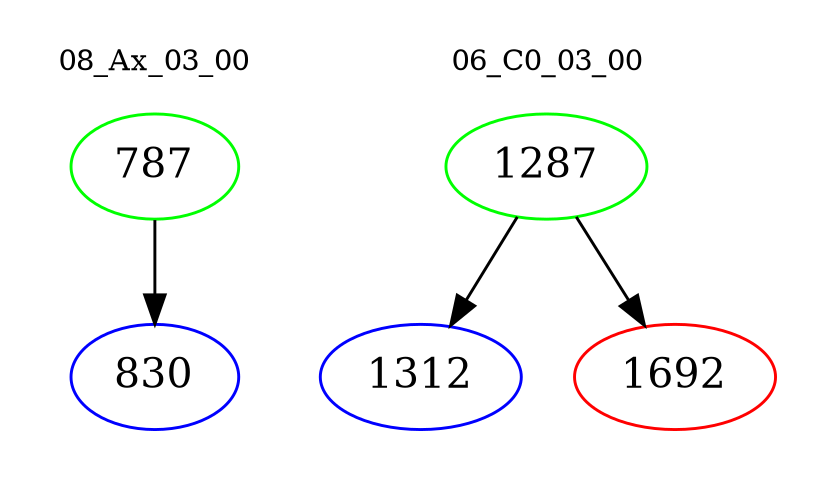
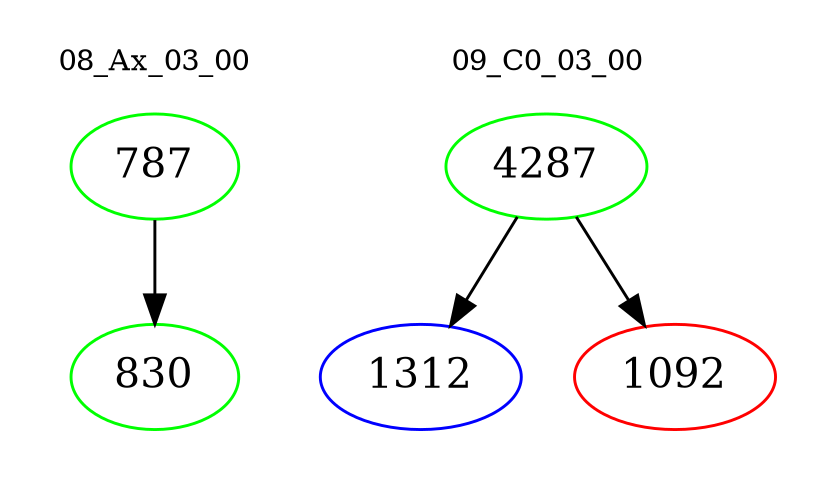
  digraph {
    node [color=green]
    edge [color=black]
    n1 [label=787]
-   n2 [color=blue label=830]
-   n3 [label=1287]
+   n2 [label=830]
+   n3 [label=4287]
    n4 [color=blue label=1312]
-   n5 [color=red label=1692]
+   n5 [color=red label=1092]
    subgraph cluster_1 {
      color=white
      fontsize=10
      label="08_Ax_03_00"
      n1
      n2
    }
    subgraph cluster_2 {
      color=white
      fontsize=10
-     label="06_C0_03_00"
+     label="09_C0_03_00"
      n3
      n4
      n5
    }
    n1 -> n2
    n3 -> n4
    n3 -> n5
  }
